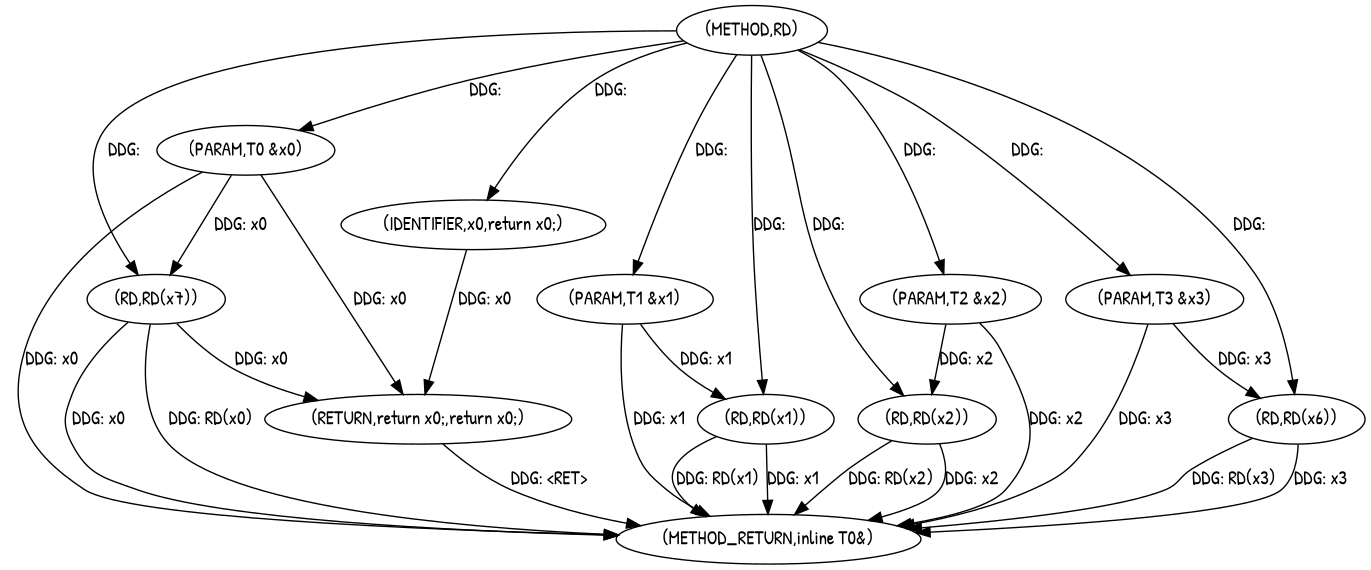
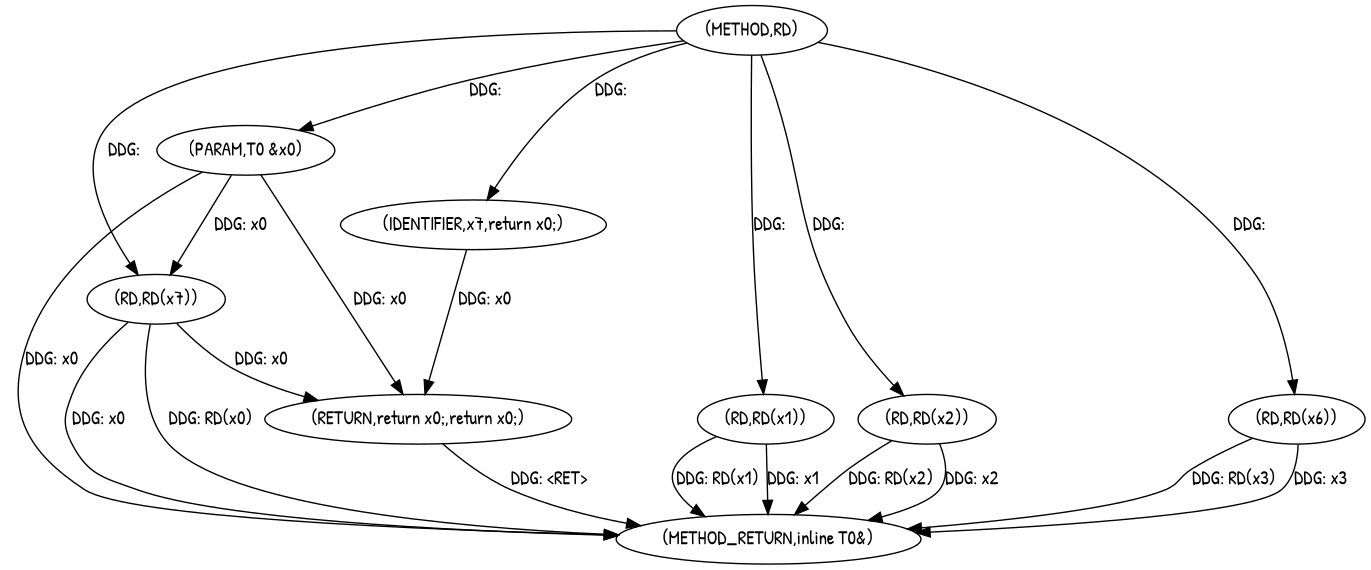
  digraph {
    fontname="Patrick Hand"
    node [fontname="Patrick Hand"]
    edge [fontname="Patrick Hand"]
    n1 [label="(METHOD,RD)"]
    n2 [label="(PARAM,T0 &x0)"]
-   n3 [label="(PARAM,T1 &x1)"]
-   n4 [label="(PARAM,T2 &x2)"]
-   n5 [label="(PARAM,T3 &x3)"]
    n6 [label="(RD,RD(x7))"]
-   n7 [label="(IDENTIFIER,x0,return x0;)"]
+   n7 [label="(IDENTIFIER,x7,return x0;)"]
    n8 [label="(RD,RD(x1))"]
    n9 [label="(RD,RD(x2))"]
    n10 [label="(RD,RD(x6))"]
    n11 [label="(METHOD_RETURN,inline T0&)"]
    n12 [label="(RETURN,return x0;,return x0;)"]
    n1 -> n2 [label="DDG: "]
-   n1 -> n3 [label="DDG: "]
-   n1 -> n4 [label="DDG: "]
-   n1 -> n5 [label="DDG: "]
    n1 -> n6 [label="DDG: "]
    n1 -> n7 [label="DDG: "]
    n1 -> n8 [label="DDG: "]
    n1 -> n9 [label="DDG: "]
    n1 -> n10 [label="DDG: "]
    n2 -> n6 [label="DDG: x0"]
    n2 -> n11 [label="DDG: x0"]
    n2 -> n12 [label="DDG: x0"]
-   n3 -> n8 [label="DDG: x1"]
-   n3 -> n11 [label="DDG: x1"]
-   n4 -> n9 [label="DDG: x2"]
-   n4 -> n11 [label="DDG: x2"]
-   n5 -> n10 [label="DDG: x3"]
-   n5 -> n11 [label="DDG: x3"]
    n6 -> n11 [label="DDG: x0"]
    n6 -> n11 [label="DDG: RD(x0)"]
    n6 -> n12 [label="DDG: x0"]
    n7 -> n12 [label="DDG: x0"]
    n8 -> n11 [label="DDG: x1"]
    n8 -> n11 [label="DDG: RD(x1)"]
    n9 -> n11 [label="DDG: x2"]
    n9 -> n11 [label="DDG: RD(x2)"]
    n10 -> n11 [label="DDG: x3"]
    n10 -> n11 [label="DDG: RD(x3)"]
    n12 -> n11 [label="DDG: <RET>"]
  }
